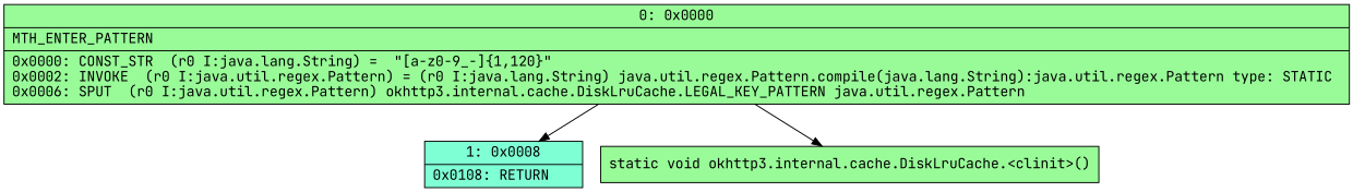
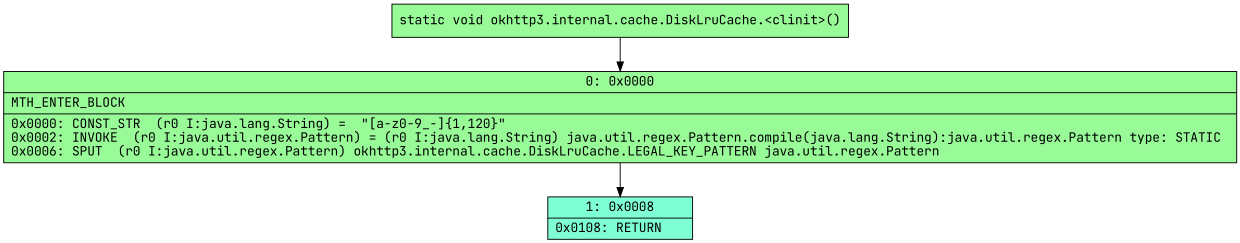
  digraph {
    fontname="JetBrains Mono"
    node [fillcolor=palegreen fontname="JetBrains Mono" shape=record style=filled]
    edge [fontname="JetBrains Mono"]
-   n1 [label="{0\:\ 0x0000|MTH_ENTER_PATTERN\l|0x0000: CONST_STR  (r0 I:java.lang.String) =  \"[a\-z0\-9_\-]\{1,120\}\" \l0x0002: INVOKE  (r0 I:java.util.regex.Pattern) = (r0 I:java.lang.String) java.util.regex.Pattern.compile(java.lang.String):java.util.regex.Pattern type: STATIC \l0x0006: SPUT  (r0 I:java.util.regex.Pattern) okhttp3.internal.cache.DiskLruCache.LEGAL_KEY_PATTERN java.util.regex.Pattern \l}"]
+   n1 [label="{0\:\ 0x0000|MTH_ENTER_BLOCK\l|0x0000: CONST_STR  (r0 I:java.lang.String) =  \"[a\-z0\-9_\-]\{1,120\}\" \l0x0002: INVOKE  (r0 I:java.util.regex.Pattern) = (r0 I:java.lang.String) java.util.regex.Pattern.compile(java.lang.String):java.util.regex.Pattern type: STATIC \l0x0006: SPUT  (r0 I:java.util.regex.Pattern) okhttp3.internal.cache.DiskLruCache.LEGAL_KEY_PATTERN java.util.regex.Pattern \l}"]
    n2 [fillcolor=aquamarine label="{1\:\ 0x0008|0x0108: RETURN   \l}"]
    n3 [label="{static void okhttp3.internal.cache.DiskLruCache.\<clinit\>() }"]
    n1 -> n2
-   n1 -> n3
+   n3 -> n1
  }
